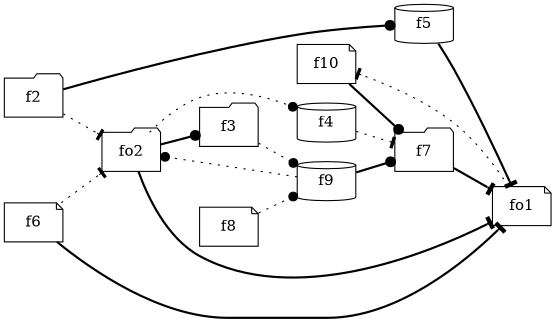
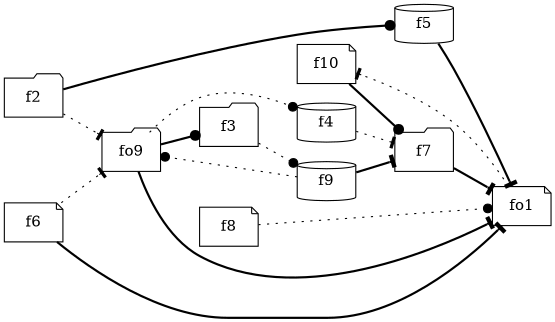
  strict digraph {
    rankdir=LR
    node [shape=note]
    edge [arrowhead=tee style=bold weight=2]
    f10
    f7 [shape=folder]
    f5 [shape=cylinder]
    f2 [shape=folder]
-   fo2 [shape=folder]
+   fo2 [shape=folder label=fo9]
    fo1
    f3 [shape=folder]
    f4 [shape=cylinder]
    f9 [shape=cylinder]
    f6
    f8
    f10 -> f7 [arrowhead=dot]
    f7 -> fo1
    f5 -> fo1
    f2 -> f5 [arrowhead=dot]
    f2 -> fo2 [style=dotted]
    fo2 -> fo1
    fo2 -> f3 [arrowhead=dot]
    fo2 -> f4 [arrowhead=dot style=dotted]
    fo1 -> f10 [style=dotted]
    f3 -> f9 [arrowhead=dot style=dotted]
    f4 -> f7 [style=dotted]
-   f9 -> f7 [arrowhead=dot]
+   f9 -> f7
    f9 -> fo2 [arrowhead=dot style=dotted]
    f6 -> fo2 [style=dotted]
    f6 -> fo1
-   f8 -> f9 [arrowhead=dot style=dotted]
+   f8 -> fo1 [arrowhead=dot style=dotted]
  }
